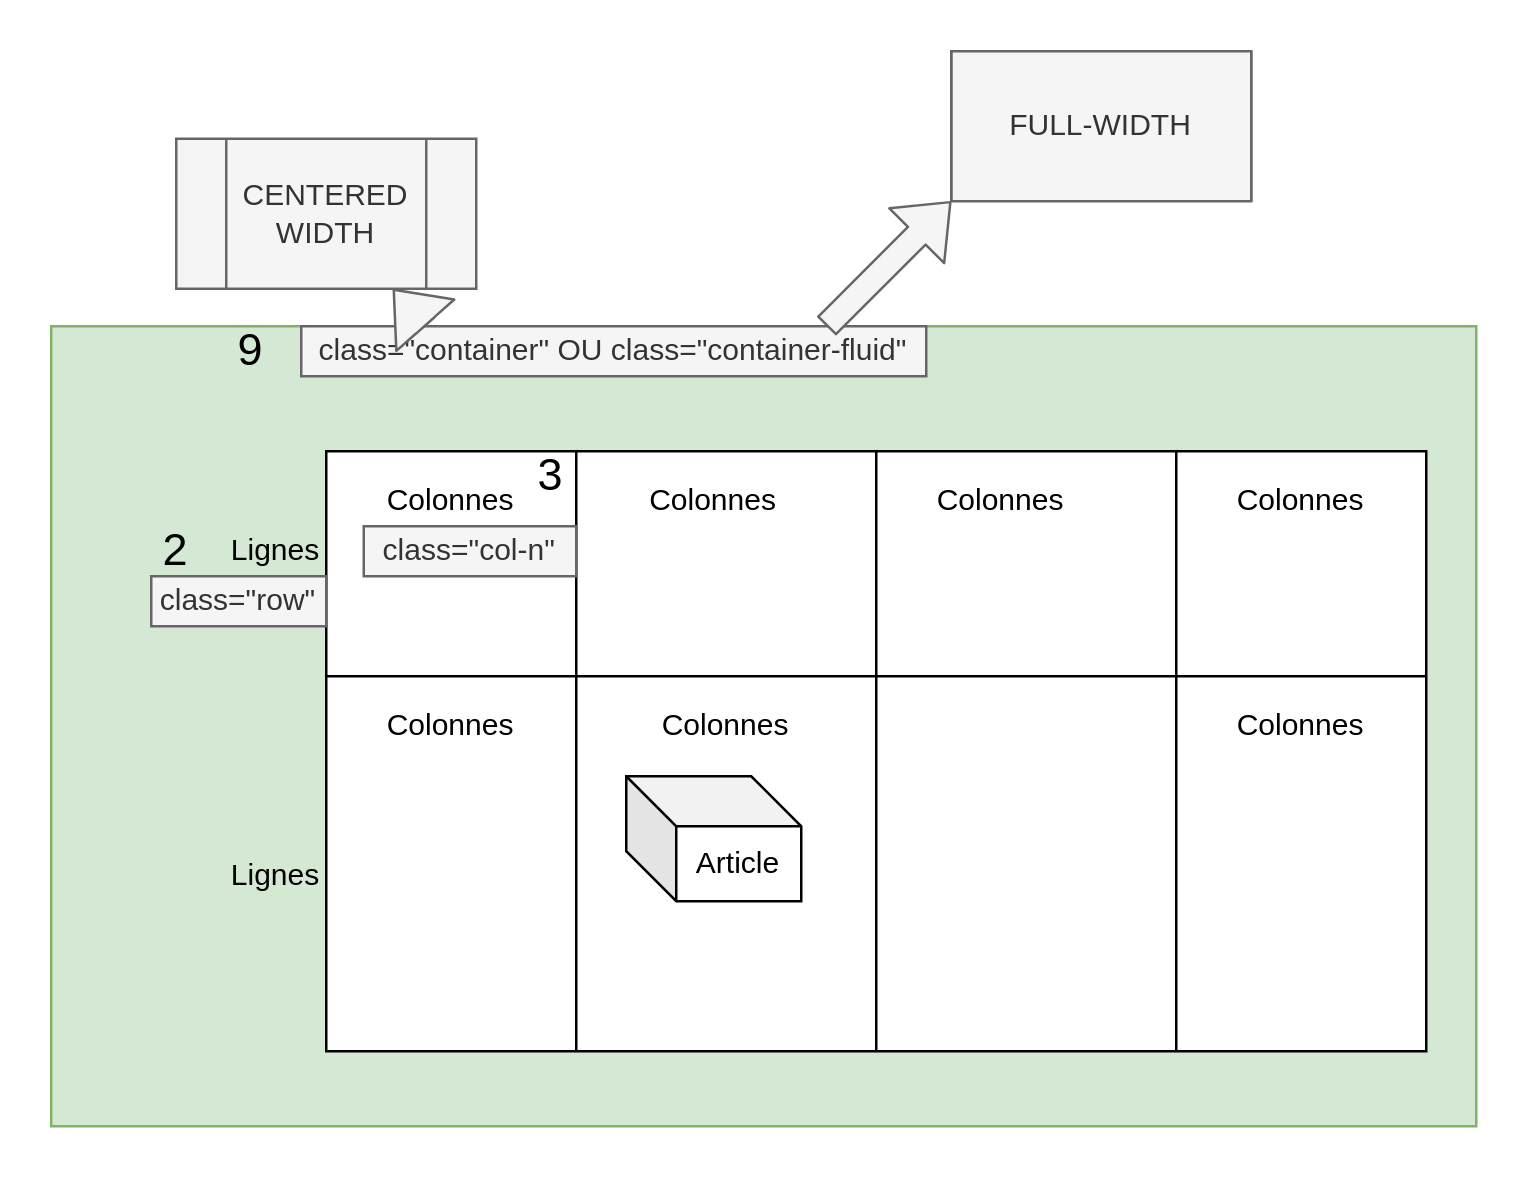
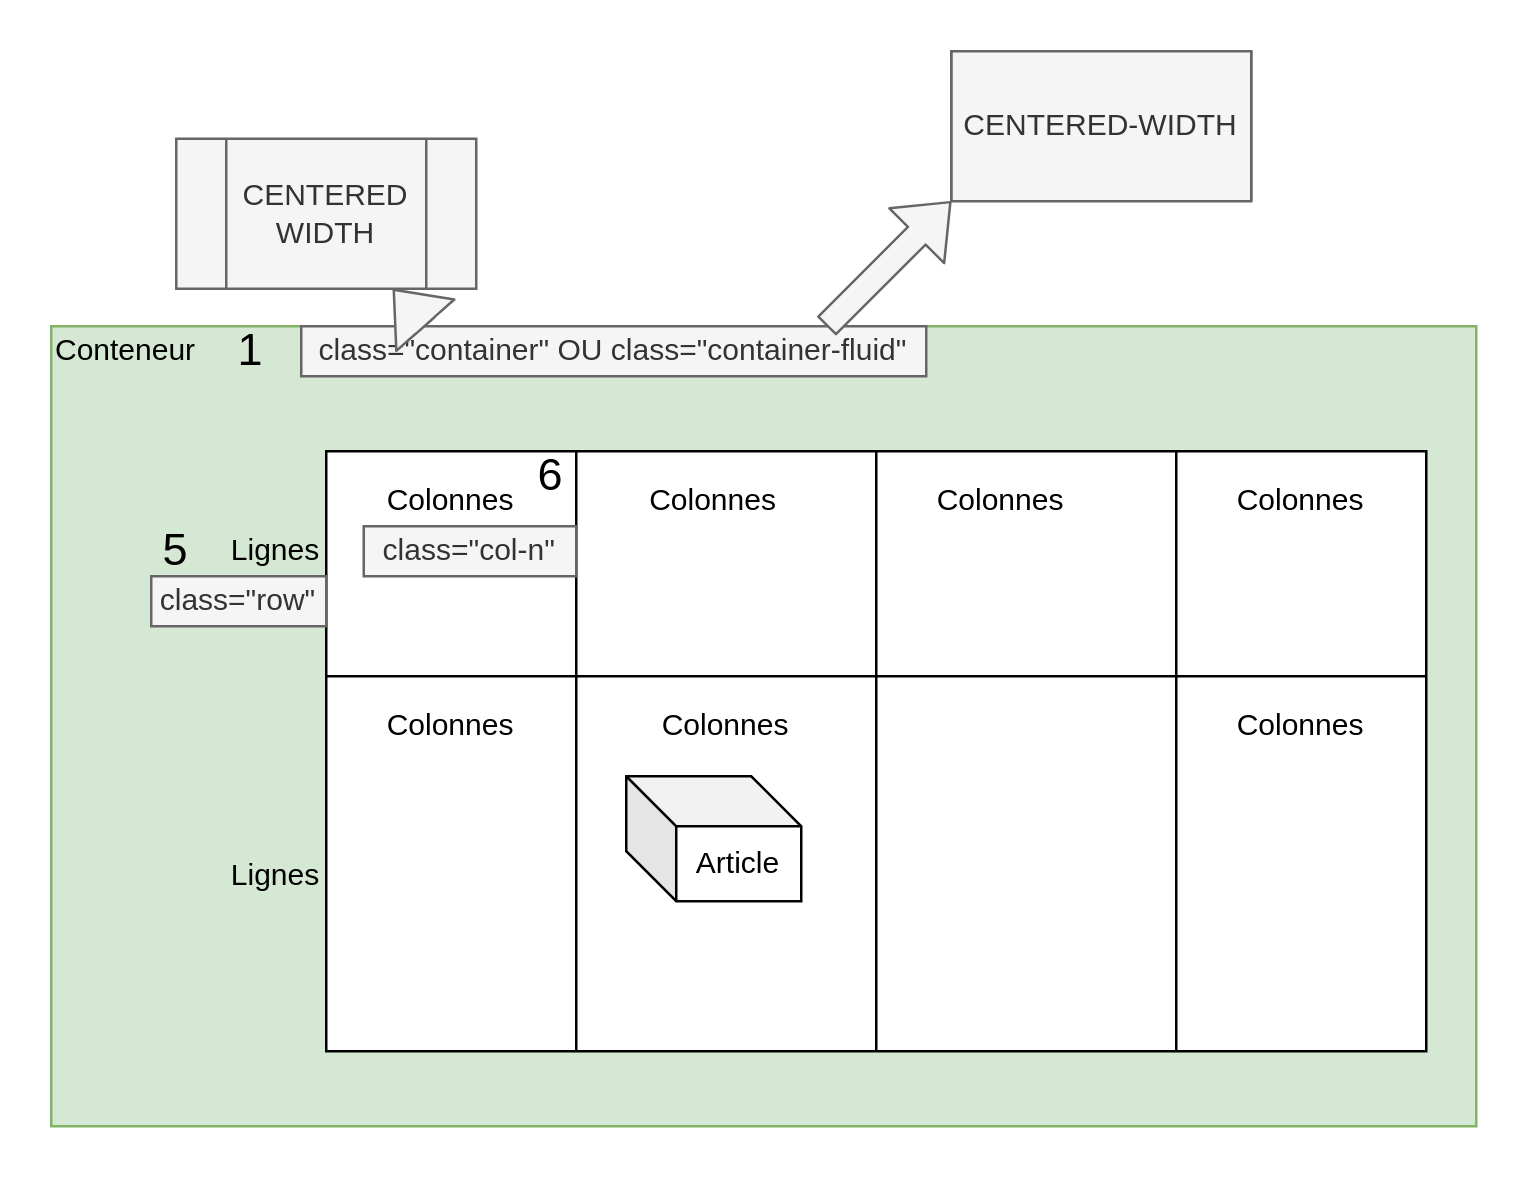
  <mxCell id="0" />
  <mxCell id="1" parent="0" />
  <mxCell id="2" value="" style="rounded=0;whiteSpace=wrap;html=1;fillColor=#d5e8d4;strokeColor=#82b366;" parent="1" vertex="1"><mxGeometry x="20" y="130" width="570" height="320" as="geometry" /></mxCell>
  <mxCell id="3" value="" style="shape=internalStorage;whiteSpace=wrap;html=1;backgroundOutline=1;dx=100;dy=90;" parent="1" vertex="1"><mxGeometry x="130" y="180" width="440" height="240" as="geometry" /></mxCell>
  <mxCell id="4" value="" style="endArrow=none;html=1;entryX=0.5;entryY=0;entryDx=0;entryDy=0;exitX=0.5;exitY=1;exitDx=0;exitDy=0;" parent="1" source="3" target="3" edge="1"><mxGeometry width="50" height="50" relative="1" as="geometry"><mxPoint x="320" y="410" as="sourcePoint" /><mxPoint x="370" y="360" as="targetPoint" /></mxGeometry></mxCell>
  <mxCell id="5" value="" style="endArrow=none;html=1;entryX=0.5;entryY=0;entryDx=0;entryDy=0;exitX=0.5;exitY=1;exitDx=0;exitDy=0;" parent="1" edge="1"><mxGeometry width="50" height="50" relative="1" as="geometry"><mxPoint x="470" y="420" as="sourcePoint" /><mxPoint x="470" y="180" as="targetPoint" /></mxGeometry></mxCell>
  <mxCell id="6" value="Article&lt;span style=&quot;color: rgba(0 , 0 , 0 , 0) ; font-family: monospace ; font-size: 0px&quot;&gt;%3CmxGraphModel%3E%3Croot%3E%3CmxCell%20id%3D%220%22%2F%3E%3CmxCell%20id%3D%221%22%20parent%3D%220%22%2F%3E%3CmxCell%20id%3D%222%22%20value%3D%22%22%20style%3D%22endArrow%3Dnone%3Bhtml%3D1%3BentryX%3D0.5%3BentryY%3D0%3BentryDx%3D0%3BentryDy%3D0%3BexitX%3D0.5%3BexitY%3D1%3BexitDx%3D0%3BexitDy%3D0%3B%22%20edge%3D%221%22%20parent%3D%221%22%3E%3CmxGeometry%20width%3D%2250%22%20height%3D%2250%22%20relative%3D%221%22%20as%3D%22geometry%22%3E%3CmxPoint%20x%3D%22420%22%20y%3D%22450%22%20as%3D%22sourcePoint%22%2F%3E%3CmxPoint%20x%3D%22420%22%20y%3D%22210%22%20as%3D%22targetPoint%22%2F%3E%3C%2FmxGeometry%3E%3C%2FmxCell%3E%3C%2Froot%3E%3C%2FmxGraphModel%3E&lt;/span&gt;" style="shape=cube;whiteSpace=wrap;html=1;boundedLbl=1;backgroundOutline=1;darkOpacity=0.05;darkOpacity2=0.1;" parent="1" vertex="1"><mxGeometry x="250" y="310" width="70" height="50" as="geometry" /></mxCell>
+ <mxCell id="7" value="Conteneur" style="text;html=1;strokeColor=none;fillColor=none;align=center;verticalAlign=middle;whiteSpace=wrap;rounded=0;" parent="1" vertex="1"><mxGeometry x="30" y="130" width="40" height="20" as="geometry" /></mxCell>
  <mxCell id="8" value="Lignes" style="text;html=1;strokeColor=none;fillColor=none;align=center;verticalAlign=middle;whiteSpace=wrap;rounded=0;" parent="1" vertex="1"><mxGeometry x="90" y="210" width="40" height="20" as="geometry" /></mxCell>
  <mxCell id="9" value="Lignes" style="text;html=1;strokeColor=none;fillColor=none;align=center;verticalAlign=middle;whiteSpace=wrap;rounded=0;" parent="1" vertex="1"><mxGeometry x="90" y="340" width="40" height="20" as="geometry" /></mxCell>
  <mxCell id="10" value="Colonnes" style="text;html=1;strokeColor=none;fillColor=none;align=center;verticalAlign=middle;whiteSpace=wrap;rounded=0;" parent="1" vertex="1"><mxGeometry x="160" y="190" width="40" height="20" as="geometry" /></mxCell>
  <mxCell id="11" value="Colonnes" style="text;html=1;strokeColor=none;fillColor=none;align=center;verticalAlign=middle;whiteSpace=wrap;rounded=0;" parent="1" vertex="1"><mxGeometry x="160" y="280" width="40" height="20" as="geometry" /></mxCell>
  <mxCell id="12" value="Colonnes" style="text;html=1;strokeColor=none;fillColor=none;align=center;verticalAlign=middle;whiteSpace=wrap;rounded=0;" parent="1" vertex="1"><mxGeometry x="265" y="190" width="40" height="20" as="geometry" /></mxCell>
  <mxCell id="13" value="Colonnes" style="text;html=1;strokeColor=none;fillColor=none;align=center;verticalAlign=middle;whiteSpace=wrap;rounded=0;" parent="1" vertex="1"><mxGeometry x="380" y="190" width="40" height="20" as="geometry" /></mxCell>
  <mxCell id="14" value="Colonnes" style="text;html=1;strokeColor=none;fillColor=none;align=center;verticalAlign=middle;whiteSpace=wrap;rounded=0;" parent="1" vertex="1"><mxGeometry x="500" y="190" width="40" height="20" as="geometry" /></mxCell>
  <mxCell id="15" value="Colonnes" style="text;html=1;strokeColor=none;fillColor=none;align=center;verticalAlign=middle;whiteSpace=wrap;rounded=0;" parent="1" vertex="1"><mxGeometry x="500" y="280" width="40" height="20" as="geometry" /></mxCell>
  <mxCell id="16" value="Colonnes" style="text;html=1;strokeColor=none;fillColor=none;align=center;verticalAlign=middle;whiteSpace=wrap;rounded=0;" parent="1" vertex="1"><mxGeometry x="270" y="280" width="40" height="20" as="geometry" /></mxCell>
- <mxCell id="17" value="9" style="text;html=1;strokeColor=none;fillColor=none;align=center;verticalAlign=middle;whiteSpace=wrap;rounded=0;fontSize=18;" parent="1" vertex="1"><mxGeometry x="80" y="130" width="40" height="20" as="geometry" /></mxCell>
- <mxCell id="18" value="2" style="text;html=1;strokeColor=none;fillColor=none;align=center;verticalAlign=middle;whiteSpace=wrap;rounded=0;fontSize=18;" parent="1" vertex="1"><mxGeometry x="50" y="210" width="40" height="20" as="geometry" /></mxCell>
- <mxCell id="19" value="3" style="text;html=1;strokeColor=none;fillColor=none;align=center;verticalAlign=middle;whiteSpace=wrap;rounded=0;fontSize=18;" parent="1" vertex="1"><mxGeometry x="200" y="180" width="40" height="20" as="geometry" /></mxCell>
+ <mxCell id="17" value="1" style="text;html=1;strokeColor=none;fillColor=none;align=center;verticalAlign=middle;whiteSpace=wrap;rounded=0;fontSize=18;" parent="1" vertex="1"><mxGeometry x="80" y="130" width="40" height="20" as="geometry" /></mxCell>
+ <mxCell id="18" value="5" style="text;html=1;strokeColor=none;fillColor=none;align=center;verticalAlign=middle;whiteSpace=wrap;rounded=0;fontSize=18;" parent="1" vertex="1"><mxGeometry x="50" y="210" width="40" height="20" as="geometry" /></mxCell>
+ <mxCell id="19" value="6" style="text;html=1;strokeColor=none;fillColor=none;align=center;verticalAlign=middle;whiteSpace=wrap;rounded=0;fontSize=18;" parent="1" vertex="1"><mxGeometry x="200" y="180" width="40" height="20" as="geometry" /></mxCell>
  <mxCell id="20" value="class=&quot;container&quot; OU class=&quot;container-fluid&quot;" style="text;html=1;strokeColor=#666666;fillColor=#f5f5f5;align=center;verticalAlign=middle;whiteSpace=wrap;rounded=0;fontColor=#333333;" vertex="1" parent="1"><mxGeometry x="120" y="130" width="250" height="20" as="geometry" /></mxCell>
  <mxCell id="21" value="class=&quot;row&quot;" style="text;html=1;strokeColor=#666666;fillColor=#f5f5f5;align=center;verticalAlign=middle;whiteSpace=wrap;rounded=0;fontColor=#333333;" vertex="1" parent="1"><mxGeometry x="60" y="230" width="70" height="20" as="geometry" /></mxCell>
  <mxCell id="22" value="class=&quot;col-n&quot;" style="text;html=1;strokeColor=#666666;fillColor=#f5f5f5;align=center;verticalAlign=middle;whiteSpace=wrap;rounded=0;fontColor=#333333;" vertex="1" parent="1"><mxGeometry x="145" y="210" width="85" height="20" as="geometry" /></mxCell>
  <mxCell id="23" value="" style="shape=flexArrow;endArrow=classic;html=1;fillColor=#f5f5f5;strokeColor=#666666;" edge="1" parent="1"><mxGeometry width="50" height="50" relative="1" as="geometry"><mxPoint x="330" y="130" as="sourcePoint" /><mxPoint x="380" y="80" as="targetPoint" /></mxGeometry></mxCell>
  <mxCell id="24" value="CENTERED WIDTH" style="shape=process;whiteSpace=wrap;html=1;backgroundOutline=1;fillColor=#f5f5f5;strokeColor=#666666;fontColor=#333333;size=0.167;" vertex="1" parent="1"><mxGeometry x="70" y="55" width="120" height="60" as="geometry" /></mxCell>
- <mxCell id="25" value="FULL-WIDTH" style="shape=process;whiteSpace=wrap;html=1;backgroundOutline=1;fillColor=#f5f5f5;strokeColor=#666666;fontColor=#333333;size=0;" vertex="1" parent="1"><mxGeometry x="380" y="20" width="120" height="60" as="geometry" /></mxCell>
+ <mxCell id="25" value="CENTERED-WIDTH" style="shape=process;whiteSpace=wrap;html=1;backgroundOutline=1;fillColor=#f5f5f5;strokeColor=#666666;fontColor=#333333;size=0;" vertex="1" parent="1"><mxGeometry x="380" y="20" width="120" height="60" as="geometry" /></mxCell>
  <mxCell id="26" value="" style="shape=flexArrow;endArrow=classic;html=1;fillColor=#f5f5f5;strokeColor=#666666;" edge="1" parent="1" target="24"><mxGeometry width="50" height="50" relative="1" as="geometry"><mxPoint x="170" y="130" as="sourcePoint" /><mxPoint x="220" y="80" as="targetPoint" /></mxGeometry></mxCell>
